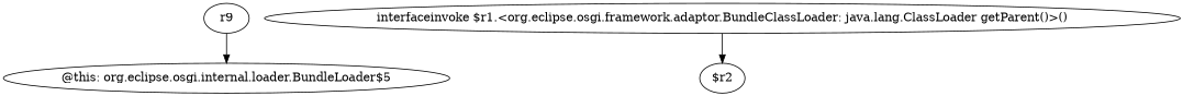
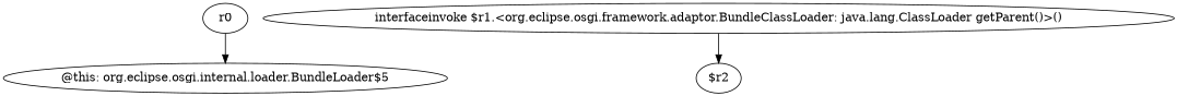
  digraph {
    n1 [label="@this: org.eclipse.osgi.internal.loader.BundleLoader$5"]
-   n2 [label=r9]
+   n2 [label=r0]
    n3 [label="interfaceinvoke $r1.<org.eclipse.osgi.framework.adaptor.BundleClassLoader: java.lang.ClassLoader getParent()>()"]
    n4 [label="$r2"]
    n2 -> n1
    n3 -> n4
  }
